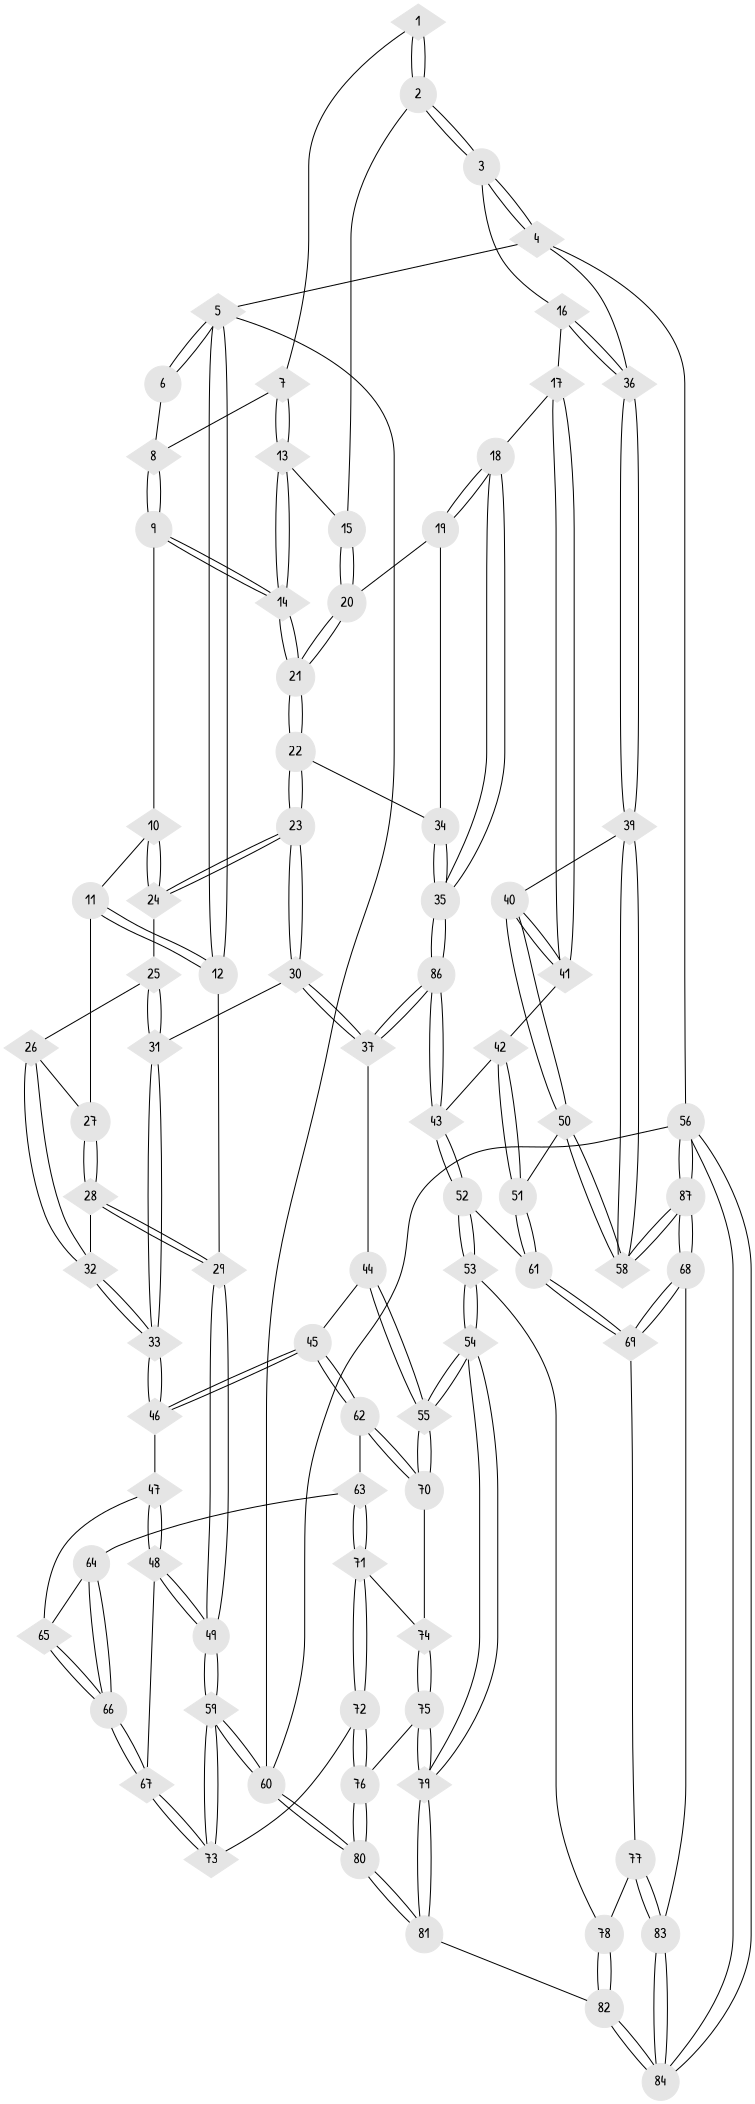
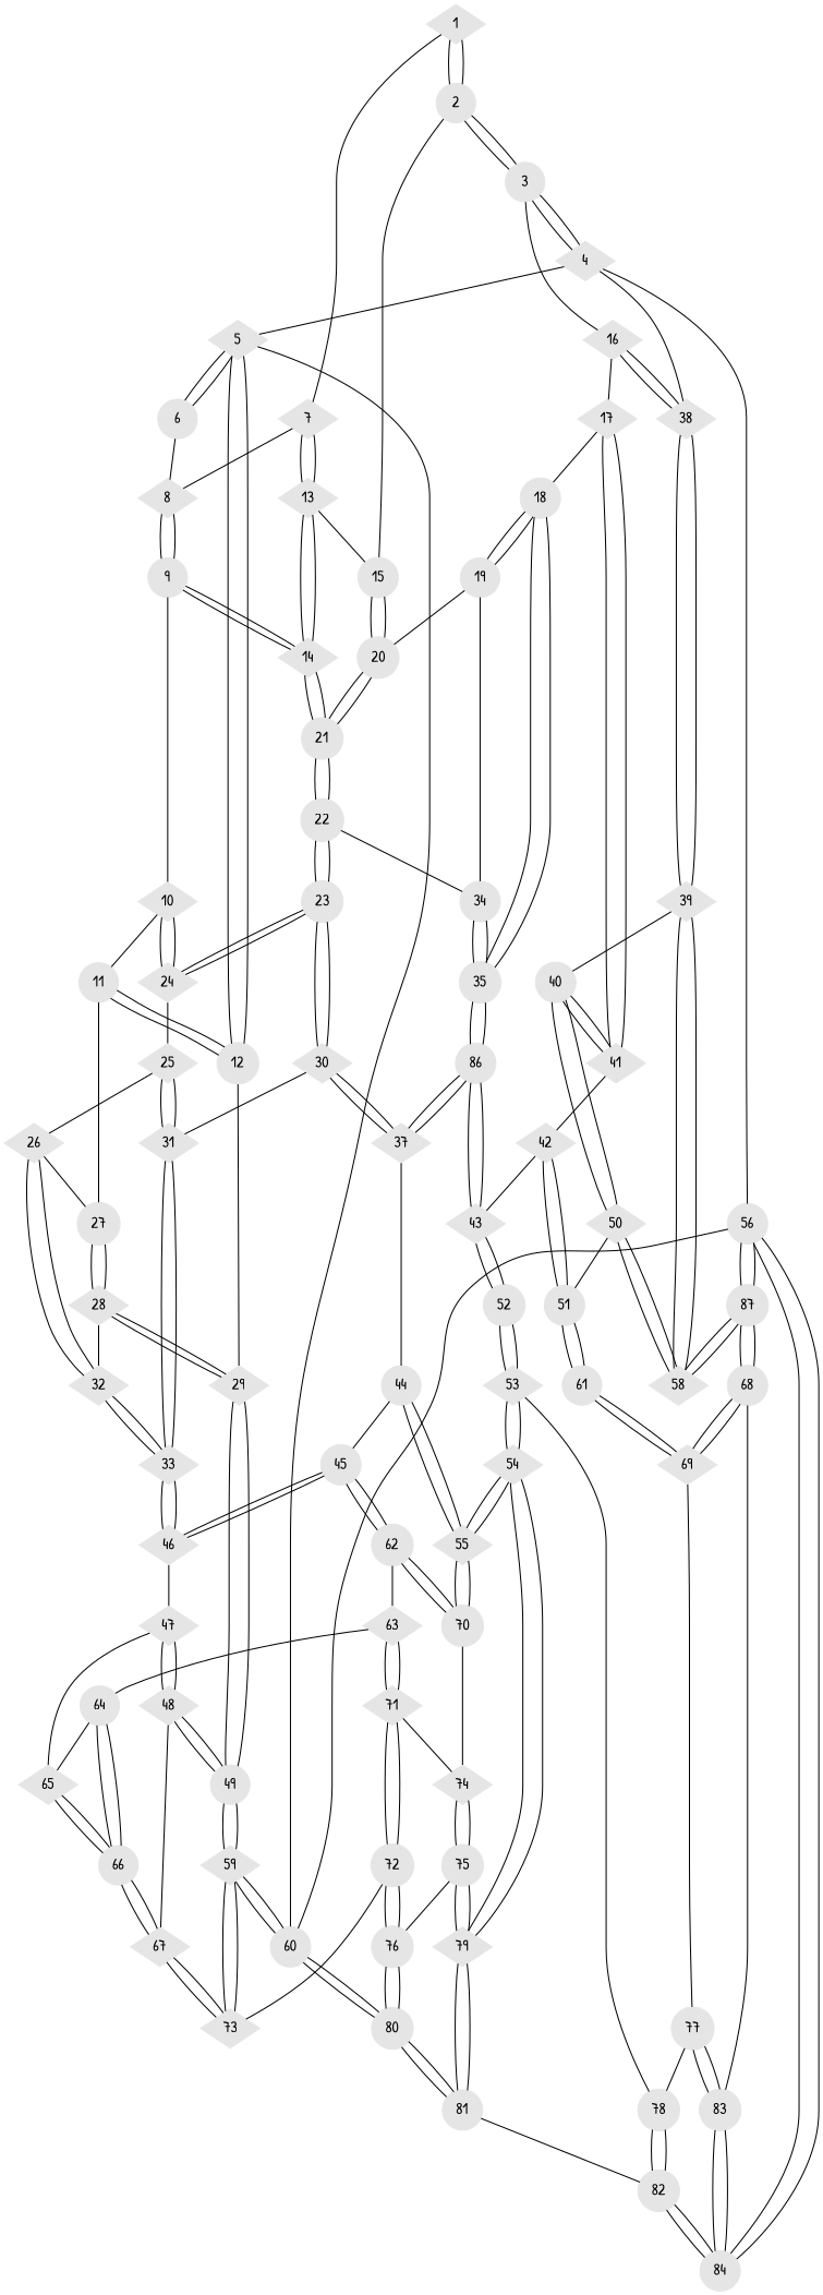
  graph {
    fontname="Patrick Hand"
    node [color=gray90 fontname="Patrick Hand" shape=circle style=filled]
    edge [fontname="Patrick Hand"]
    2
    1 [shape=diamond]
    7 [shape=diamond]
    3
    15
    8 [shape=diamond]
    13 [shape=diamond]
    4 [shape=diamond]
    16 [shape=diamond]
    20
    5 [shape=diamond]
-   38 [shape=diamond label=36]
+   38 [shape=diamond]
    56
    17 [shape=diamond]
    6
    12
    60
    39 [shape=diamond]
    n19 [label=87]
    84
    29 [shape=diamond]
    80
    9
    14 [shape=diamond]
    10 [shape=diamond]
    11
    24 [shape=diamond]
    21
    27
    25 [shape=diamond]
    28 [shape=diamond]
    49
    22
    18
    41 [shape=diamond]
    19
    35
    42 [shape=diamond]
    34
    n40 [label=86]
    23
    30 [shape=diamond]
    31 [shape=diamond]
    37 [shape=diamond]
    26 [shape=diamond]
    32 [shape=diamond]
    33 [shape=diamond]
    59 [shape=diamond]
    44
    46 [shape=diamond]
    47 [shape=diamond]
    43 [shape=diamond]
    52
    45
    55 [shape=diamond]
    40
    58 [shape=diamond]
    50 [shape=diamond]
    51
    61
    53 [shape=diamond]
    62
    70
    63 [shape=diamond]
    48 [shape=diamond]
    65 [shape=diamond]
    67 [shape=diamond]
    66
    73 [shape=diamond]
    69 [shape=diamond]
    54 [shape=diamond]
    78
    79 [shape=diamond]
    82
    81
    74 [shape=diamond]
    68
    83
    77
    64
    71 [shape=diamond]
    72
    75
    76
    2 -- 3
    2 -- 3
    2 -- 15
    1 -- 2
    1 -- 2
    1 -- 7
    7 -- 8
    7 -- 13
    7 -- 13
    3 -- 4
    3 -- 4
    3 -- 16
    15 -- 20
    15 -- 20
    8 -- 9
    8 -- 9
    13 -- 15
    13 -- 14
    13 -- 14
    4 -- 5
    4 -- 38
    4 -- 56
    16 -- 38
    16 -- 38
    16 -- 17
    20 -- 21
    20 -- 21
    5 -- 6
    5 -- 6
    5 -- 12
    5 -- 12
    5 -- 60
    38 -- 39
    38 -- 39
    56 -- 60
    56 -- n19
    56 -- n19
    56 -- 84
    56 -- 84
    17 -- 18
    17 -- 41
    17 -- 41
    6 -- 8
    12 -- 29
    60 -- 80
    60 -- 80
    39 -- 40
    39 -- 58
    39 -- 58
    n19 -- 58
    n19 -- 58
    n19 -- 68
    n19 -- 68
    29 -- 49
    29 -- 49
    80 -- 81
    80 -- 81
    9 -- 14
    9 -- 14
    9 -- 10
    14 -- 21
    14 -- 21
    10 -- 11
    10 -- 24
    10 -- 24
    11 -- 12
    11 -- 12
    11 -- 27
    24 -- 25
    21 -- 22
    21 -- 22
    27 -- 28
    27 -- 28
    25 -- 31
    25 -- 31
    25 -- 26
    28 -- 29
    28 -- 29
    28 -- 32
    49 -- 59
    49 -- 59
    22 -- 34
    22 -- 23
    22 -- 23
    18 -- 19
    18 -- 19
    18 -- 35
    18 -- 35
    41 -- 42
    19 -- 20
    19 -- 34
    35 -- n40
    35 -- n40
    42 -- 43
    42 -- 51
    42 -- 51
    34 -- 35
    34 -- 35
    n40 -- 37
    n40 -- 37
    n40 -- 43
    n40 -- 43
    23 -- 24
    23 -- 24
    23 -- 30
    23 -- 30
    30 -- 31
    30 -- 37
    30 -- 37
    31 -- 33
    31 -- 33
    37 -- 44
    26 -- 27
    26 -- 32
    26 -- 32
    32 -- 33
    32 -- 33
    33 -- 46
    33 -- 46
    59 -- 60
    59 -- 60
    59 -- 73
    59 -- 73
    44 -- 45
    44 -- 55
    44 -- 55
    46 -- 47
    47 -- 48
    47 -- 48
    47 -- 65
    43 -- 52
    43 -- 52
-   52 -- 61
    52 -- 53
    52 -- 53
    45 -- 46
    45 -- 46
    45 -- 62
    45 -- 62
    55 -- 70
    55 -- 70
    40 -- 41
    40 -- 41
    40 -- 50
    40 -- 50
    50 -- 58
    50 -- 58
    50 -- 51
    51 -- 61
    51 -- 61
    61 -- 69
    61 -- 69
    53 -- 54
    53 -- 54
    53 -- 78
    62 -- 70
    62 -- 70
    62 -- 63
    70 -- 74
    63 -- 64
    63 -- 71
    63 -- 71
    48 -- 49
    48 -- 49
    48 -- 67
    65 -- 66
    65 -- 66
    67 -- 73
    67 -- 73
    66 -- 67
    66 -- 67
    69 -- 77
    54 -- 55
    54 -- 55
    54 -- 79
    54 -- 79
    78 -- 82
    78 -- 82
    79 -- 81
    79 -- 81
    82 -- 84
    82 -- 84
    81 -- 82
    74 -- 75
    74 -- 75
    68 -- 69
    68 -- 69
    68 -- 83
    83 -- 84
    83 -- 84
    77 -- 78
    77 -- 83
    77 -- 83
    64 -- 65
    64 -- 66
    64 -- 66
    71 -- 74
    71 -- 72
    71 -- 72
    72 -- 73
    72 -- 76
    72 -- 76
    75 -- 79
    75 -- 79
    75 -- 76
    76 -- 80
    76 -- 80
  }
